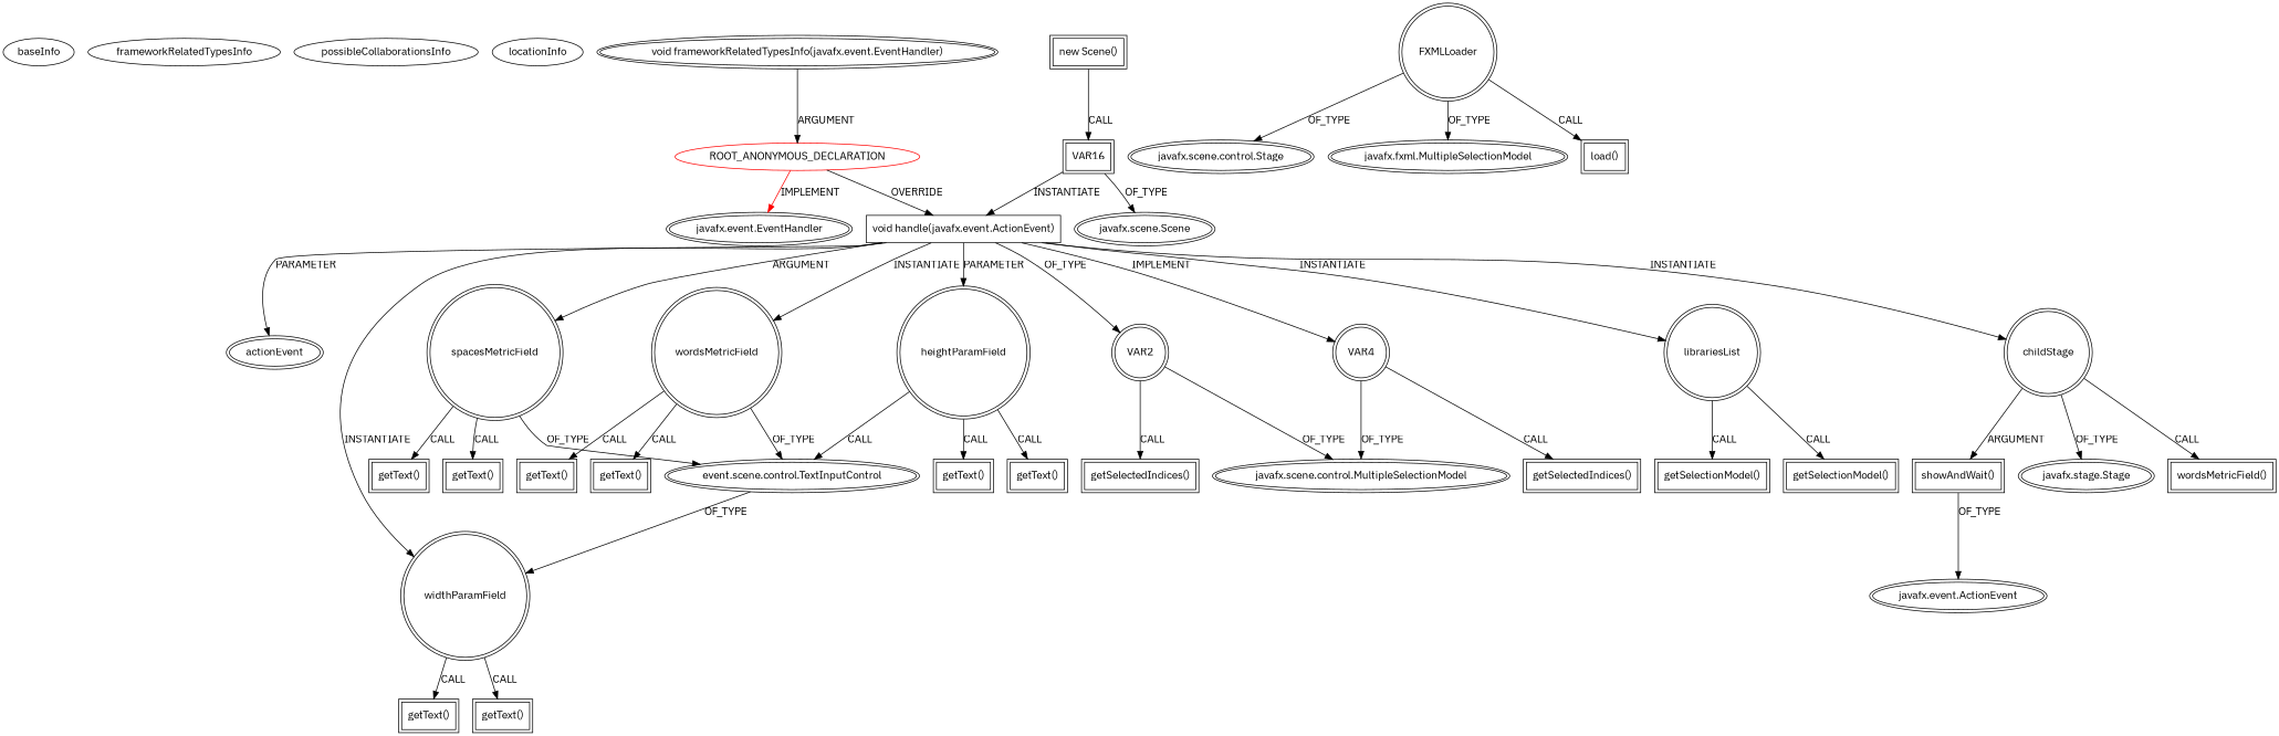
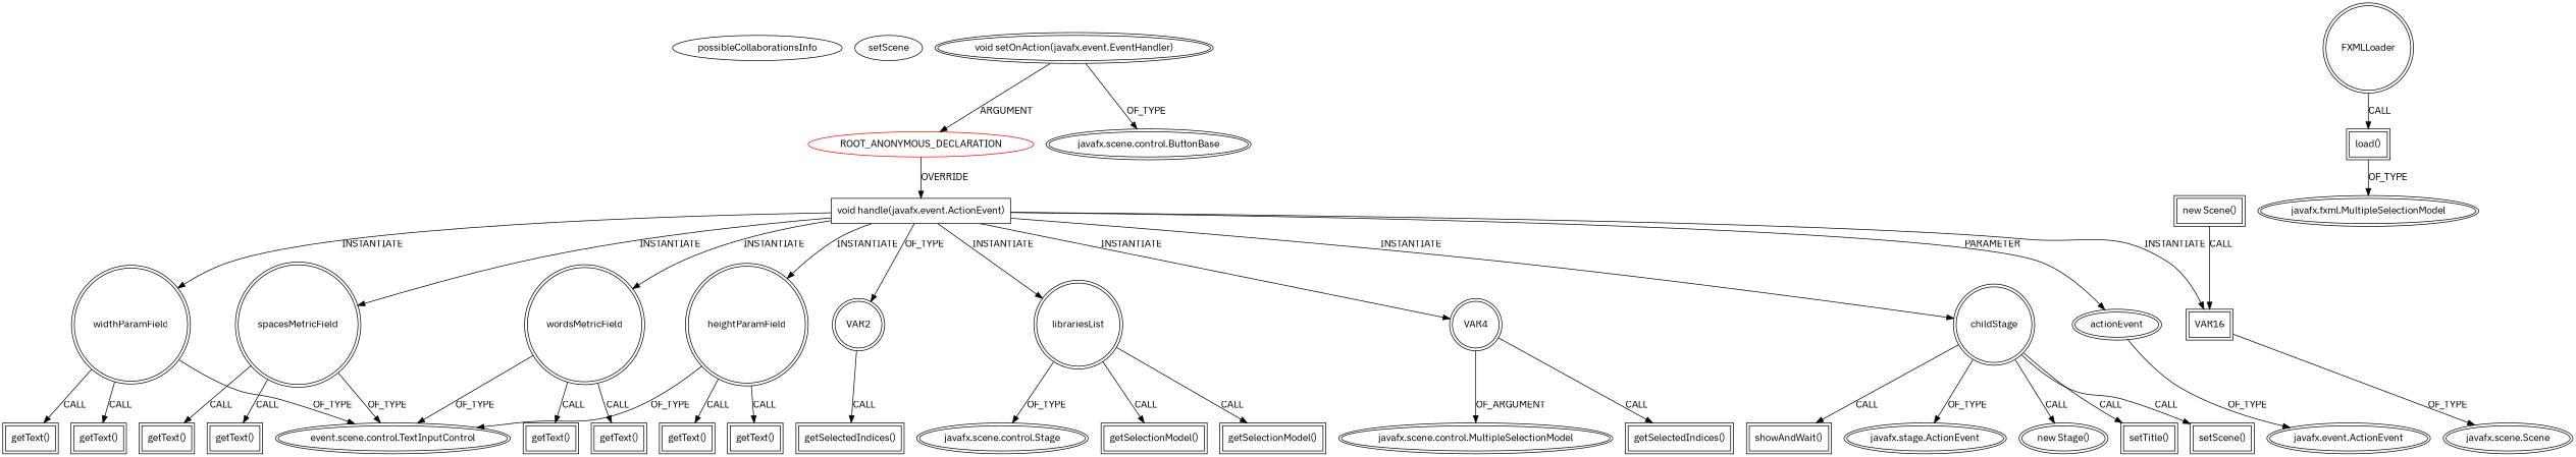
  digraph {
    fontname="IBM Plex Sans"
    node [fontname="IBM Plex Sans" isFrameworkType=true vertexType=INSIDE_CALL peripheries=2 shape=box]
    edge [fontname="IBM Plex Sans"]
-   baseInfo [category=extension_graph graphId=2320 isAnonymous=true possibleRelation=false isFrameworkType="" vertexType="" peripheries="" shape=""]
-   frameworkRelatedTypesInfo [0="javafx.event.EventHandler" isFrameworkType="" vertexType="" peripheries="" shape=""]
    possibleCollaborationsInfo [isFrameworkType="" vertexType="" peripheries="" shape=""]
-   locationInfo [contextSignature="void initialize(java.net.URL,java.util.ResourceBundle)" filePath="/crosswords-testEnvironment/testEnvironment-master/src/GUI/MainController.java" graphId=2320 projectName="crosswords-testEnvironment" isFrameworkType="" vertexType="" peripheries="" shape=""]
+   locationInfo [contextSignature="void initialize(java.net.URL,java.util.ResourceBundle)" filePath="/crosswords-testEnvironment/testEnvironment-master/src/GUI/MainController.java" graphId=2320 projectName="crosswords-testEnvironment" label=setScene isFrameworkType="" vertexType="" peripheries="" shape=""]
    n5 [color=red isFrameworkType=false label=ROOT_ANONYMOUS_DECLARATION vertexType=ROOT_ANONYMOUS_DECLARATION peripheries="" shape=""]
-   n6 [label="javafx.event.EventHandler" vertexType=FRAMEWORK_INTERFACE_TYPE shape=""]
    n7 [isFrameworkType=false label="void handle(javafx.event.ActionEvent)" vertexType=OVERRIDING_METHOD_DECLARATION peripheries=""]
    n8 [label=actionEvent vertexType=PARAMETER_DECLARATION shape=""]
    n9 [label=heightParamField shape=circle vertexType=VARIABLE_EXPRESION]
    n10 [label=widthParamField shape=circle vertexType=VARIABLE_EXPRESION]
    n11 [label=VAR2 shape=circle vertexType=VARIABLE_EXPRESION]
    n12 [label=librariesList shape=circle vertexType=VARIABLE_EXPRESION]
    n13 [label=VAR4 shape=circle vertexType=VARIABLE_EXPRESION]
    n14 [label=spacesMetricField shape=circle vertexType=VARIABLE_EXPRESION]
    n15 [label=wordsMetricField shape=circle vertexType=VARIABLE_EXPRESION]
    n16 [label=childStage shape=circle vertexType=VARIABLE_EXPRESION]
    n17 [label=VAR16 vertexType=VARIABLE_EXPRESION]
-   n18 [label="void frameworkRelatedTypesInfo(javafx.event.EventHandler)" vertexType=OUTSIDE_CALL shape=""]
+   n18 [label="void setOnAction(javafx.event.EventHandler)" vertexType=OUTSIDE_CALL shape=""]
+   n19 [label="javafx.scene.control.ButtonBase" vertexType=FRAMEWORK_CLASS_TYPE shape=""]
    n20 [label="javafx.event.ActionEvent" vertexType=FRAMEWORK_CLASS_TYPE shape=""]
    n21 [label="event.scene.control.TextInputControl" vertexType=FRAMEWORK_CLASS_TYPE shape=""]
    n22 [label="getText()"]
    n23 [label="getText()"]
    n24 [label="getText()"]
    n25 [label="getText()"]
    n26 [label="javafx.scene.control.MultipleSelectionModel" vertexType=FRAMEWORK_CLASS_TYPE shape=""]
    n27 [label="getSelectedIndices()"]
    n28 [label="javafx.scene.control.Stage" vertexType=FRAMEWORK_CLASS_TYPE shape=""]
    n29 [label="getSelectionModel()"]
    n30 [label="getSelectionModel()"]
    n31 [label="getSelectedIndices()"]
    n32 [label="getText()"]
    n33 [label="getText()"]
    n34 [label="getText()"]
    n35 [label="getText()"]
-   n36 [label="javafx.stage.Stage" vertexType=FRAMEWORK_CLASS_TYPE shape=""]
-   n39 [label="wordsMetricField()"]
+   n36 [label="javafx.stage.ActionEvent" vertexType=FRAMEWORK_CLASS_TYPE shape=""]
+   n37 [label="new Stage()" vertexType=CONSTRUCTOR_CALL shape=""]
+   n38 [label="setTitle()"]
+   n39 [label="setScene()"]
    n40 [label="showAndWait()"]
    n41 [label=FXMLLoader shape=circle vertexType=VARIABLE_EXPRESION]
    n42 [label="javafx.fxml.MultipleSelectionModel" vertexType=FRAMEWORK_CLASS_TYPE shape=""]
    n43 [label="load()"]
    n44 [label="javafx.scene.Scene" vertexType=FRAMEWORK_CLASS_TYPE shape=""]
    n45 [label="new Scene()" vertexType=CONSTRUCTOR_CALL]
-   n5 -> n6 [color=red label=IMPLEMENT]
    n5 -> n7 [label=OVERRIDE]
    n7 -> n8 [label=PARAMETER]
-   n7 -> n9 [label=PARAMETER]
+   n7 -> n9 [label=INSTANTIATE]
    n7 -> n10 [label=INSTANTIATE]
    n7 -> n11 [label=OF_TYPE]
    n7 -> n12 [label=INSTANTIATE]
-   n7 -> n13 [label=IMPLEMENT]
-   n7 -> n14 [label=ARGUMENT]
+   n7 -> n13 [label=INSTANTIATE]
+   n7 -> n14 [label=INSTANTIATE]
    n7 -> n15 [label=INSTANTIATE]
    n7 -> n16 [label=INSTANTIATE]
-   n17 -> n7 [label=INSTANTIATE]
-   n40 -> n20 [label=OF_TYPE]
-   n9 -> n21 [label=CALL]
+   n7 -> n17 [label=INSTANTIATE]
+   n8 -> n20 [label=OF_TYPE]
+   n9 -> n21 [label=OF_TYPE]
    n9 -> n22 [label=CALL]
    n9 -> n23 [label=CALL]
-   n21 -> n10 [label=OF_TYPE]
+   n10 -> n21 [label=OF_TYPE]
    n10 -> n24 [label=CALL]
    n10 -> n25 [label=CALL]
-   n11 -> n26 [label=OF_TYPE]
    n11 -> n27 [label=CALL]
-   n41 -> n28 [label=OF_TYPE]
+   n12 -> n28 [label=OF_TYPE]
    n12 -> n29 [label=CALL]
    n12 -> n30 [label=CALL]
-   n13 -> n26 [label=OF_TYPE]
+   n13 -> n26 [label=OF_ARGUMENT]
    n13 -> n31 [label=CALL]
    n14 -> n21 [label=OF_TYPE]
    n14 -> n32 [label=CALL]
    n14 -> n33 [label=CALL]
    n15 -> n21 [label=OF_TYPE]
    n15 -> n34 [label=CALL]
    n15 -> n35 [label=CALL]
    n16 -> n36 [label=OF_TYPE]
+   n16 -> n37 [label=CALL]
+   n16 -> n38 [label=CALL]
    n16 -> n39 [label=CALL]
-   n16 -> n40 [label=ARGUMENT]
+   n16 -> n40 [label=CALL]
    n17 -> n44 [label=OF_TYPE]
    n18 -> n5 [label=ARGUMENT]
-   n41 -> n42 [label=OF_TYPE]
+   n18 -> n19 [label=OF_TYPE]
+   n43 -> n42 [label=OF_TYPE]
    n41 -> n43 [label=CALL]
    n45 -> n17 [label=CALL]
  }
